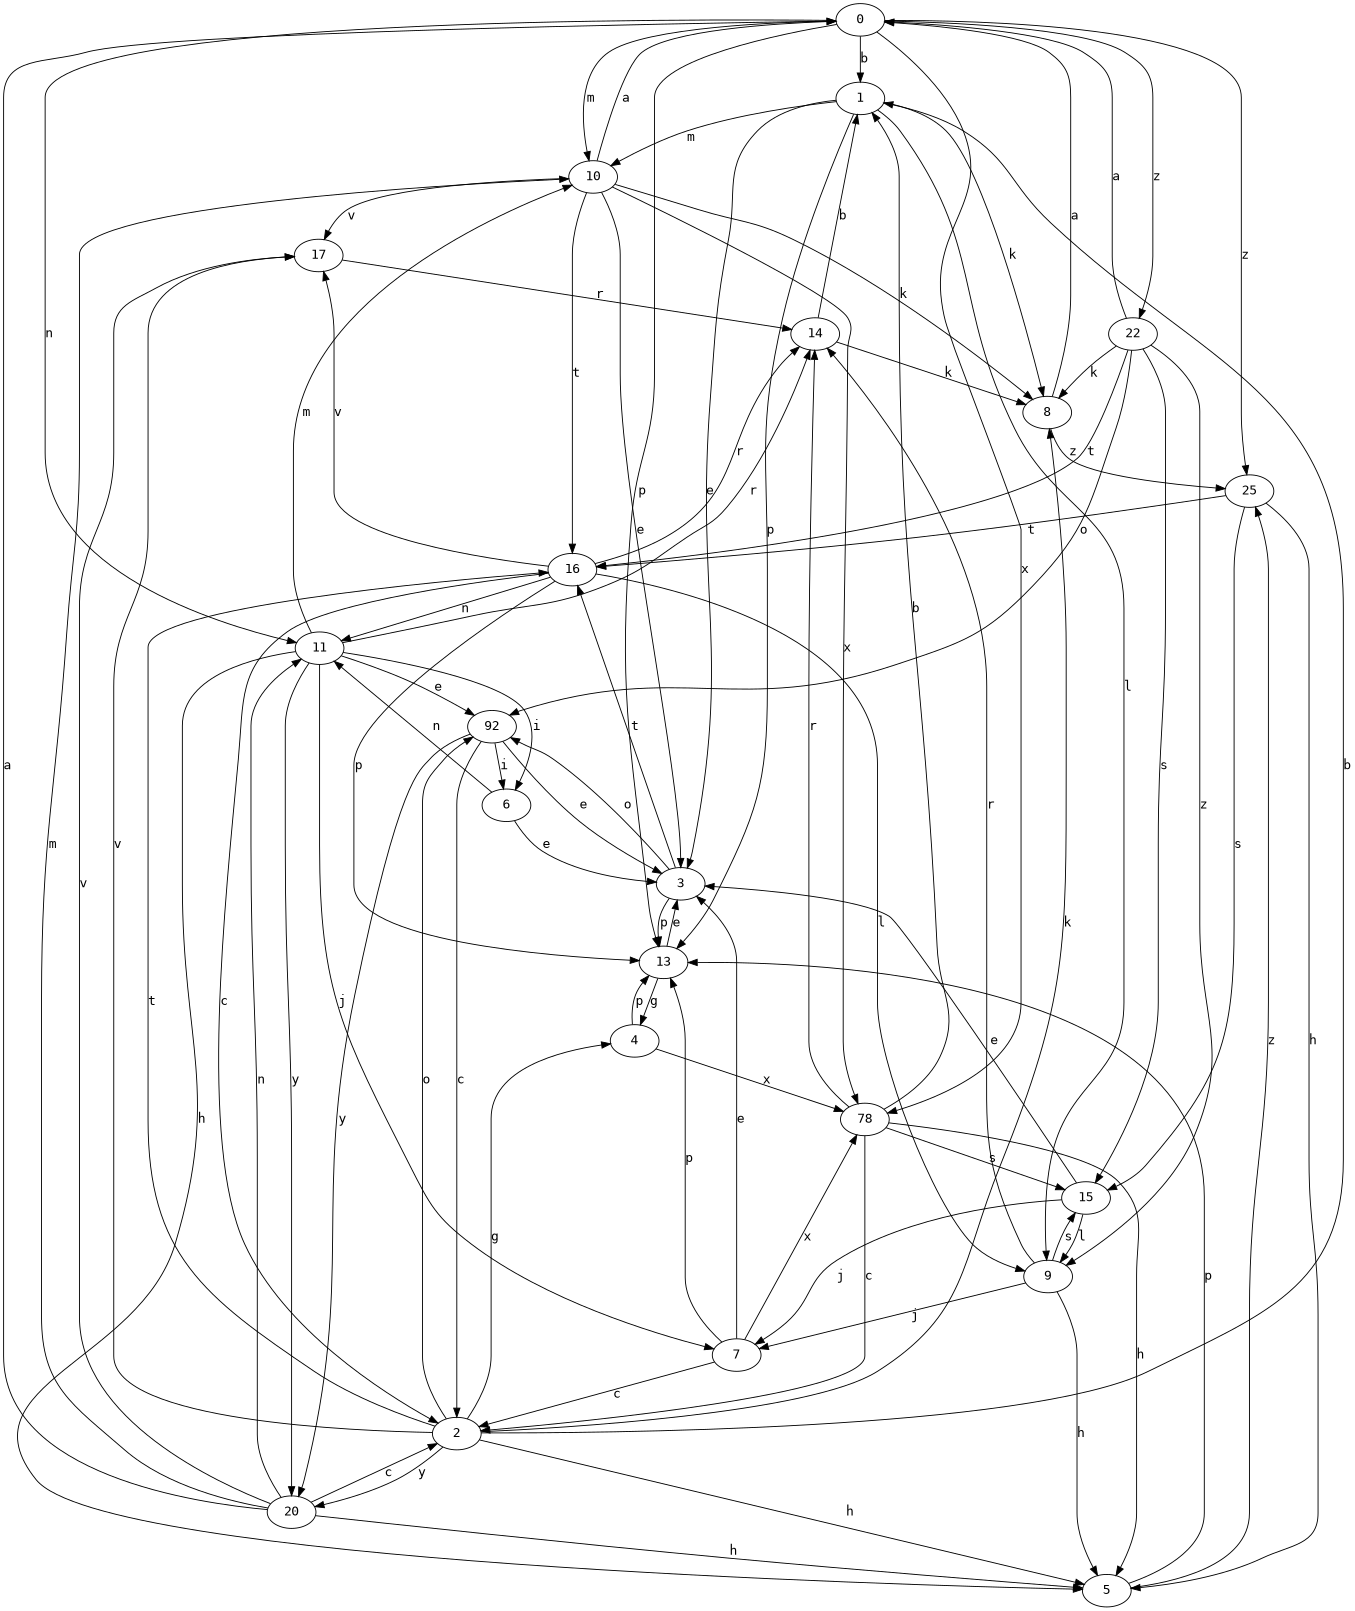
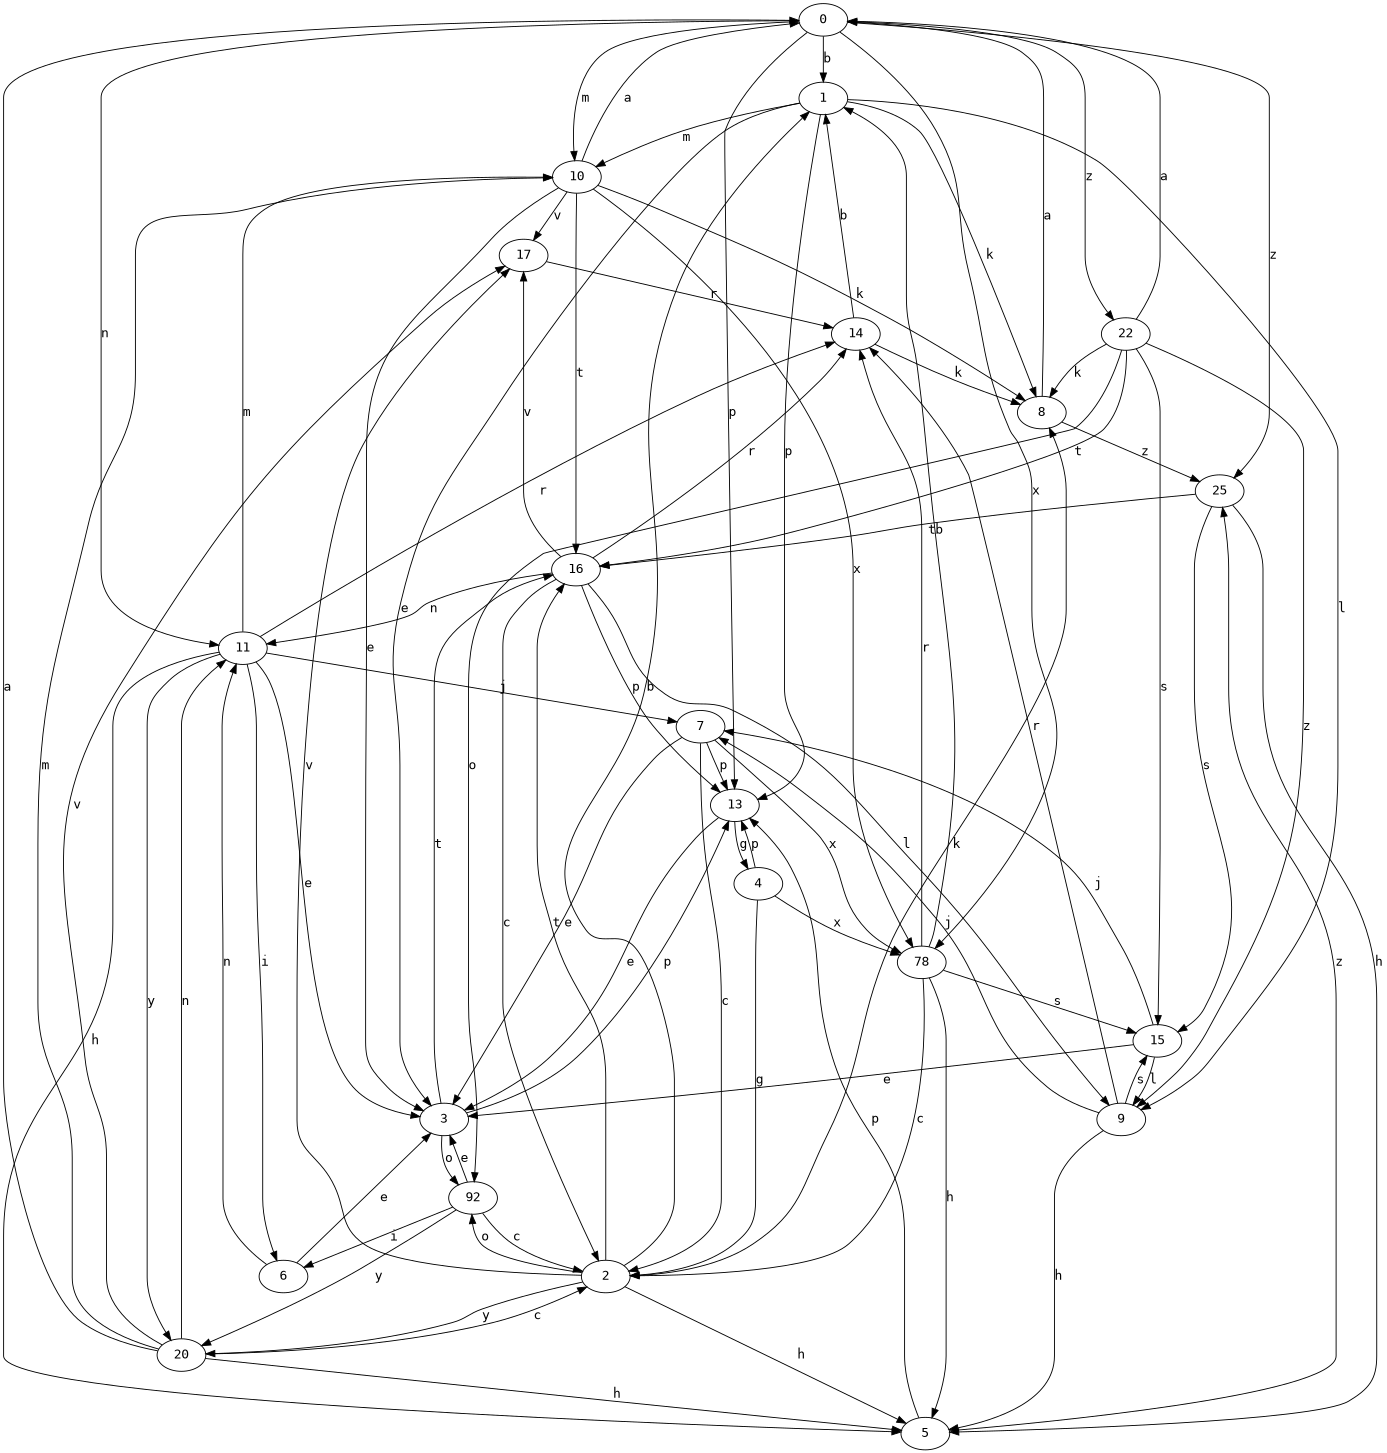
  strict digraph {
    fontname="DejaVu Sans Mono"
    node [fontname="DejaVu Sans Mono"]
    edge [fontname="DejaVu Sans Mono"]
    0
    1
    10
    11
    13
    n6 [label=78]
    22
    25
    3
    8
    9
    16
    17
    5
    20
    6
    7
    14
    4
    2
    15
    n22 [label=92]
    0 -> 1 [label=b]
    0 -> 10 [label=m]
    0 -> 11 [label=n]
    0 -> 13 [label=p]
    0 -> n6 [label=x]
    0 -> 22 [label=z]
    0 -> 25 [label=z]
    1 -> 10 [label=m]
    1 -> 13 [label=p]
    1 -> 3 [label=e]
    1 -> 8 [label=k]
    1 -> 9 [label=l]
    10 -> 0 [label=a]
    10 -> n6 [label=x]
    10 -> 3 [label=e]
    10 -> 8 [label=k]
    10 -> 16 [label=t]
    10 -> 17 [label=v]
    11 -> 10 [label=m]
-   11 -> n22 [label=e]
+   11 -> 3 [label=e]
    11 -> 5 [label=h]
    11 -> 20 [label=y]
    11 -> 6 [label=i]
    11 -> 7 [label=j]
    11 -> 14 [label=r]
    13 -> 3 [label=e]
    13 -> 4 [label=g]
    n6 -> 1 [label=b]
    n6 -> 5 [label=h]
    n6 -> 14 [label=r]
    n6 -> 2 [label=c]
    n6 -> 15 [label=s]
    22 -> 0 [label=a]
    22 -> 8 [label=k]
    22 -> 9 [label=z]
    22 -> 16 [label=t]
    22 -> 15 [label=s]
    22 -> n22 [label=o]
    25 -> 16 [label=t]
    25 -> 5 [label=h]
    25 -> 15 [label=s]
    3 -> 13 [label=p]
    3 -> 16 [label=t]
    3 -> n22 [label=o]
    8 -> 0 [label=a]
    8 -> 25 [label=z]
    9 -> 5 [label=h]
    9 -> 7 [label=j]
    9 -> 14 [label=r]
    9 -> 15 [label=s]
    16 -> 11 [label=n]
    16 -> 13 [label=p]
    16 -> 9 [label=l]
    16 -> 17 [label=v]
    16 -> 14 [label=r]
    16 -> 2 [label=c]
    17 -> 14 [label=r]
    5 -> 13 [label=p]
    5 -> 25 [label=z]
    20 -> 0 [label=a]
    20 -> 10 [label=m]
    20 -> 11 [label=n]
    20 -> 17 [label=v]
    20 -> 5 [label=h]
    20 -> 2 [label=c]
    6 -> 11 [label=n]
    6 -> 3 [label=e]
    7 -> 13 [label=p]
    7 -> n6 [label=x]
    7 -> 3 [label=e]
    7 -> 2 [label=c]
    14 -> 1 [label=b]
    14 -> 8 [label=k]
    4 -> 13 [label=p]
    4 -> n6 [label=x]
    2 -> 1 [label=b]
    2 -> 8 [label=k]
    2 -> 16 [label=t]
    2 -> 17 [label=v]
    2 -> 5 [label=h]
    2 -> 20 [label=y]
-   2 -> 4 [label=g]
+   4 -> 2 [label=g]
    2 -> n22 [label=o]
    15 -> 3 [label=e]
    15 -> 9 [label=l]
    15 -> 7 [label=j]
    n22 -> 3 [label=e]
    n22 -> 20 [label=y]
    n22 -> 6 [label=i]
    n22 -> 2 [label=c]
  }
